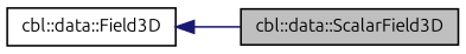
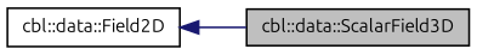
  digraph {
    rankdir=LR
    fontname=Ubuntu
    node [color=black fontname=Ubuntu fontsize=10 shape=record style=filled]
    n1 [fillcolor=grey75 fontcolor=black height=0.2 label="cbl::data::ScalarField3D" width=0.4]
-   n2 [fillcolor=white height=0.2 label="cbl::data::Field3D" width=0.4]
+   n2 [fillcolor=white height=0.2 label="cbl::data::Field2D" width=0.4]
    n2 -> n1 [color=midnightblue dir=back fontname=Ubuntu fontsize=10 labelfontname=Helvetica labelfontsize=10 style=solid]
  }
